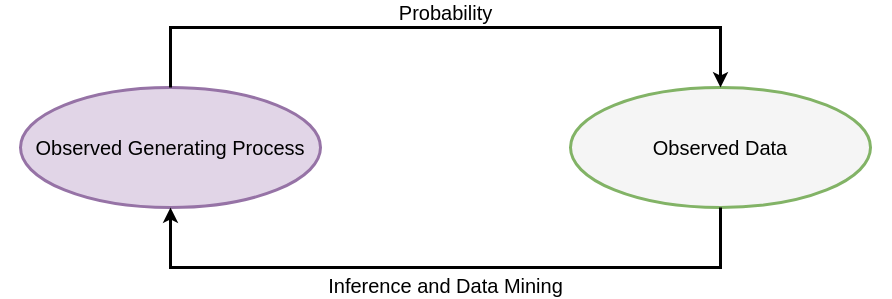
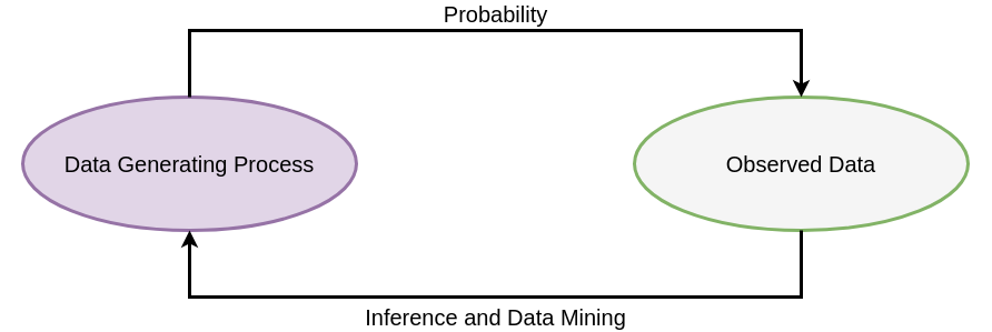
  <mxCell id="0" />
  <mxCell id="1" parent="0" />
- <mxCell id="2" value="&lt;font style=&quot;font-size: 20px;&quot;&gt;Observed Generating Process&lt;/font&gt;" style="ellipse;whiteSpace=wrap;html=1;strokeWidth=3;fillColor=#e1d5e7;strokeColor=#9673a6;" vertex="1" parent="1"><mxGeometry x="20" y="80" width="300" height="120" as="geometry" /></mxCell>
+ <mxCell id="2" value="&lt;font style=&quot;font-size: 20px;&quot;&gt;Data Generating Process&lt;/font&gt;" style="ellipse;whiteSpace=wrap;html=1;strokeWidth=3;fillColor=#e1d5e7;strokeColor=#9673a6;" vertex="1" parent="1"><mxGeometry x="20" y="80" width="300" height="120" as="geometry" /></mxCell>
  <mxCell id="3" value="&lt;font style=&quot;font-size: 20px;&quot;&gt;Observed Data&lt;/font&gt;" style="ellipse;whiteSpace=wrap;html=1;fillColor=#f5f5f5;strokeColor=#82b366;strokeWidth=3;fillStyle=auto;" vertex="1" parent="1"><mxGeometry x="570" y="80" width="300" height="120" as="geometry" /></mxCell>
  <mxCell id="4" value="Inference and Data Mining" style="endArrow=classic;html=1;rounded=0;entryX=0.5;entryY=1;entryDx=0;entryDy=0;exitX=0.5;exitY=1;exitDx=0;exitDy=0;labelPosition=center;verticalLabelPosition=bottom;align=center;verticalAlign=top;fontSize=20;strokeWidth=3;" edge="1" parent="1" source="3"><mxGeometry width="50" height="50" relative="1" as="geometry"><mxPoint x="720" y="210" as="sourcePoint" /><mxPoint x="170" y="200" as="targetPoint" /><Array as="points"><mxPoint x="720" y="260" /><mxPoint x="170" y="260" /></Array><mxPoint as="offset" /></mxGeometry></mxCell>
  <mxCell id="5" value="&lt;font style=&quot;font-size: 20px;&quot;&gt;Probability&lt;/font&gt;" style="endArrow=classic;html=1;rounded=0;entryX=0.5;entryY=1;entryDx=0;entryDy=0;labelPosition=center;verticalLabelPosition=top;align=center;verticalAlign=bottom;strokeWidth=3;" edge="1" parent="1"><mxGeometry width="50" height="50" relative="1" as="geometry"><mxPoint x="170" y="80" as="sourcePoint" /><mxPoint x="720" y="80" as="targetPoint" /><Array as="points"><mxPoint x="170" y="20" /><mxPoint x="720" y="20" /></Array></mxGeometry></mxCell>
